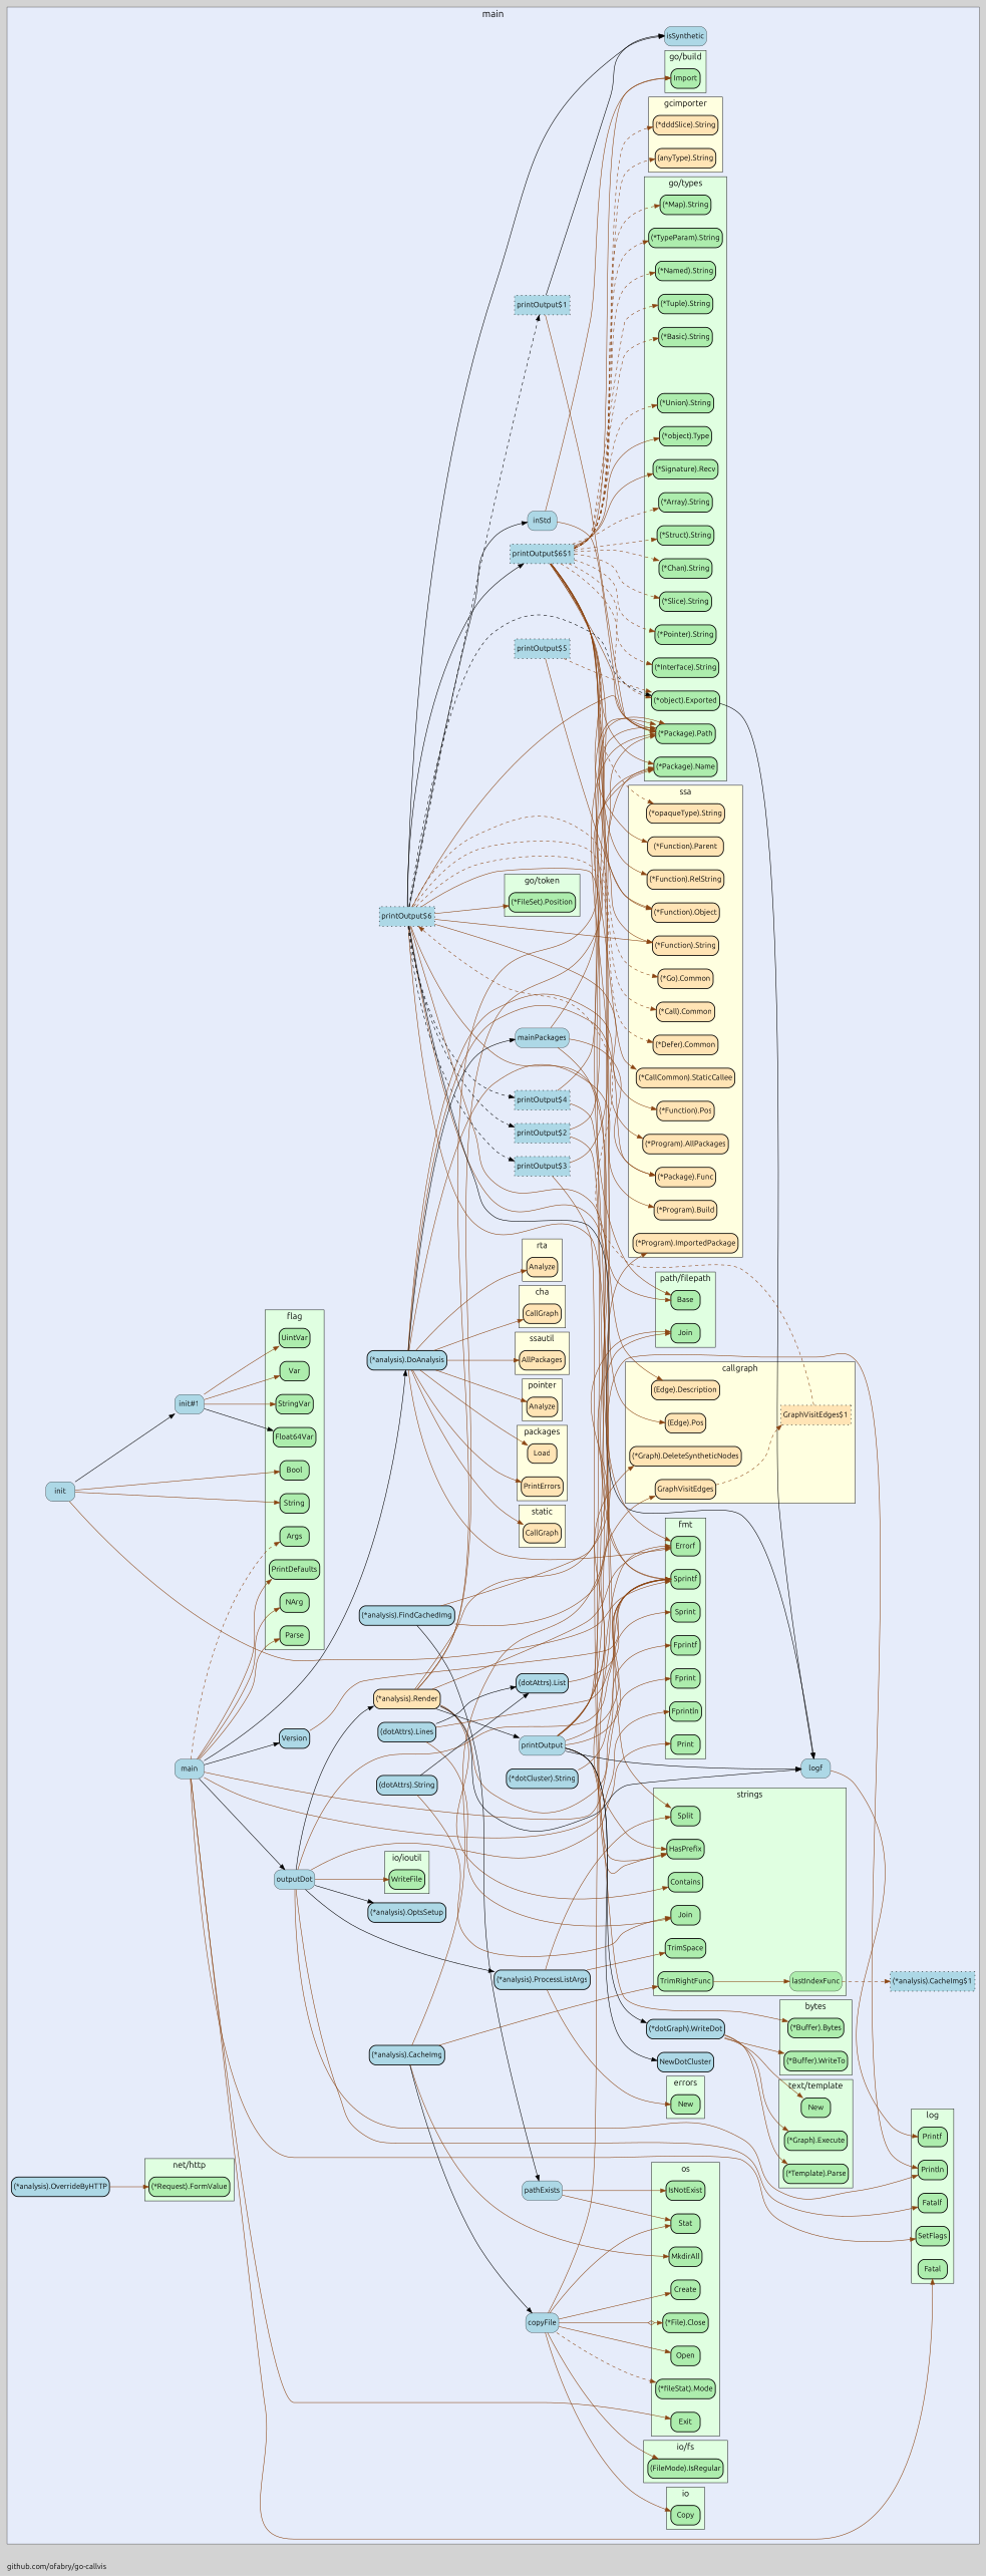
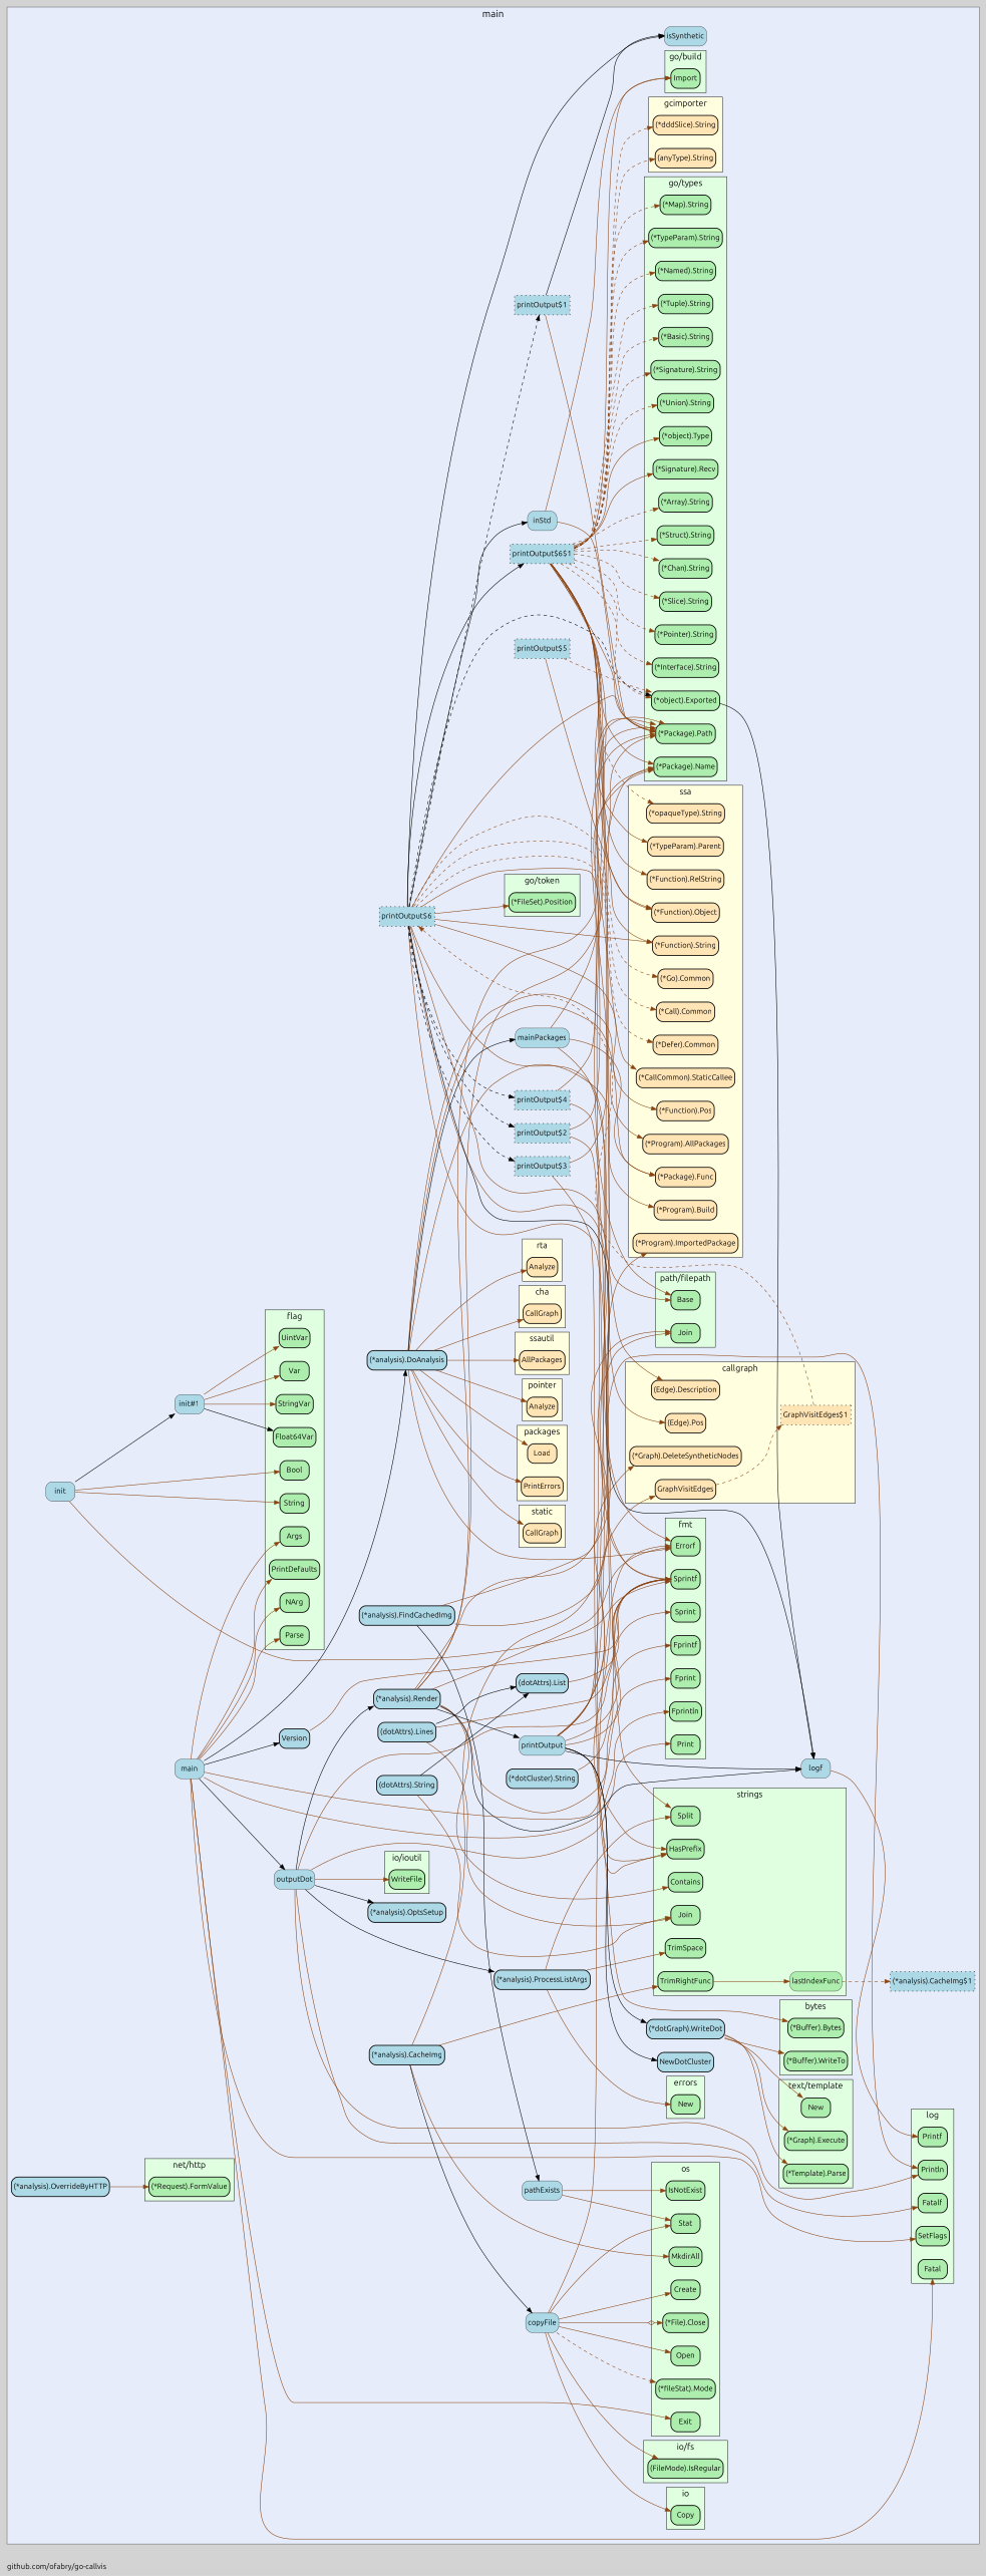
  digraph {
    bgcolor=lightgray
    fontname=Ubuntu
    fontsize=14
    label="github.com/ofabry/go-callvis"
    labeljust=l
    nodesep=0.35
    penwidth=0.5
    rankdir=LR
    style=solid
    node [fillcolor="#adedad" fontname=Ubuntu margin="0.05,0.0" penwidth=1.5 shape=box style="filled,rounded"]
    edge [fontname=Ubuntu minlen=2 color=saddlebrown]
    n1 [label="(*Buffer).WriteTo"]
    n2 [label="(*Buffer).Bytes"]
    n3 [label=New]
    n4 [label=String]
    n5 [label=Bool]
    n6 [label=Var]
    n7 [label=UintVar]
    n8 [label=Float64Var]
    n9 [label=StringVar]
    n10 [label=Parse]
    n11 [label=NArg]
    n12 [label=PrintDefaults]
    n13 [label=Args]
    n14 [label=Sprintf]
    n15 [label=Sprint]
    n16 [label=Errorf]
    n17 [label=Fprintf]
    n18 [label=Print]
    n19 [label=Fprintln]
    n20 [label=Fprint]
    n21 [label=Import]
    n22 [label="(*FileSet).Position"]
    n23 [label="(*Package).Path"]
    n24 [label="(*Signature).Recv"]
    n25 [label="(*Package).Name"]
    n26 [label="(*object).Type"]
    n27 [label="(*object).Exported"]
    n28 [label="(*Union).String"]
+   n29 [label="(*Signature).String"]
    n30 [label="(*Basic).String"]
    n31 [label="(*Tuple).String"]
    n32 [label="(*Named).String"]
    n33 [label="(*TypeParam).String"]
    n34 [label="(*Map).String"]
    n35 [label="(*Interface).String"]
    n36 [label="(*Pointer).String"]
    n37 [label="(*Slice).String"]
    n38 [label="(*Chan).String"]
    n39 [label="(*Struct).String"]
    n40 [label="(*Array).String"]
    n41 [fillcolor=moccasin label="(*Graph).DeleteSyntheticNodes"]
    n42 [fillcolor=moccasin label="(Edge).Pos"]
    n43 [fillcolor=moccasin label="(Edge).Description"]
    n44 [fillcolor=moccasin label="GraphVisitEdges$1" penwidth=1.0 style="dotted,filled"]
    n45 [fillcolor=moccasin label=GraphVisitEdges]
    n46 [fillcolor=moccasin label=CallGraph]
    n47 [fillcolor=moccasin label=Analyze]
    n48 [fillcolor=moccasin label=CallGraph]
    n49 [fillcolor=moccasin label="(anyType).String"]
    n50 [fillcolor=moccasin label="(*dddSlice).String"]
    n51 [fillcolor=moccasin label=Load]
    n52 [fillcolor=moccasin label=PrintErrors]
    n53 [fillcolor=moccasin label=Analyze]
    n54 [fillcolor=moccasin label="(*Function).String"]
    n55 [fillcolor=moccasin label="(*Function).RelString"]
-   n56 [fillcolor=moccasin label="(*Function).Parent"]
+   n56 [fillcolor=moccasin label="(*TypeParam).Parent"]
    n57 [fillcolor=moccasin label="(*Function).Object"]
    n58 [fillcolor=moccasin label="(*opaqueType).String"]
    n59 [fillcolor=moccasin label="(*Program).ImportedPackage"]
    n60 [fillcolor=moccasin label="(*Function).Pos"]
    n61 [fillcolor=moccasin label="(*CallCommon).StaticCallee"]
    n62 [fillcolor=moccasin label="(*Defer).Common"]
    n63 [fillcolor=moccasin label="(*Call).Common"]
    n64 [fillcolor=moccasin label="(*Go).Common"]
    n65 [fillcolor=moccasin label="(*Package).Func"]
    n66 [fillcolor=moccasin label="(*Program).Build"]
    n67 [fillcolor=moccasin label="(*Program).AllPackages"]
    n68 [fillcolor=moccasin label=AllPackages]
    n69 [label=Copy]
    n70 [label="(FileMode).IsRegular"]
    n71 [label=WriteFile]
    n72 [label=Fatalf]
    n73 [label=Printf]
    n74 [label=Println]
    n75 [label=SetFlags]
    n76 [label=Fatal]
    n77 [label="(*Request).FormValue"]
    n78 [label=Stat]
    n79 [label=IsNotExist]
    n80 [label=Exit]
    n81 [label=MkdirAll]
    n82 [label=Open]
    n83 [label="(*File).Close"]
    n84 [label=Create]
    n85 [label="(*fileStat).Mode"]
    n86 [label=Base]
    n87 [label=Join]
    n88 [label=lastIndexFunc penwidth=0.5]
    n89 [label=TrimRightFunc]
    n90 [label=Split]
    n91 [label=HasPrefix]
    n92 [label=TrimSpace]
    n93 [label=Contains]
    n94 [label=Join]
    n95 [label=New]
    n96 [label="(*Template).Parse"]
    n97 [label="(*Graph).Execute"]
    n98 [fillcolor=lightblue label="(*analysis).CacheImg$1" penwidth=1.0 style="dotted,filled"]
    n99 [fillcolor=lightblue label=pathExists penwidth=0.5]
    n100 [fillcolor=lightblue label=init penwidth=0.5]
    n101 [fillcolor=lightblue label="init#1" penwidth=0.5]
    n102 [fillcolor=lightblue label="printOutput$6$1" penwidth=1.0 style="dotted,filled"]
    n103 [fillcolor=lightblue label="printOutput$3" penwidth=1.0 style="dotted,filled"]
    n104 [fillcolor=lightblue label=outputDot penwidth=0.5]
    n105 [fillcolor=lightblue label="(*analysis).OptsSetup"]
    n106 [fillcolor=lightblue label="(*analysis).ProcessListArgs"]
-   n107 [fillcolor=moccasin label="(*analysis).Render"]
+   n107 [fillcolor=lightblue label="(*analysis).Render"]
    n108 [fillcolor=lightblue label=printOutput penwidth=0.5]
    n109 [fillcolor=lightblue label=NewDotCluster]
    n110 [fillcolor=lightblue label=logf penwidth=0.5]
    n111 [fillcolor=lightblue label="printOutput$6" penwidth=1.0 style="dotted,filled"]
    n112 [fillcolor=lightblue label=isSynthetic penwidth=0.5]
    n113 [fillcolor=lightblue label=inStd penwidth=0.5]
    n114 [fillcolor=lightblue label="printOutput$1" penwidth=1.0 style="dotted,filled"]
    n115 [fillcolor=lightblue label="printOutput$5" penwidth=1.0 style="dotted,filled"]
    n116 [fillcolor=lightblue label="printOutput$2" penwidth=1.0 style="dotted,filled"]
    n117 [fillcolor=lightblue label="printOutput$4" penwidth=1.0 style="dotted,filled"]
    n118 [fillcolor=lightblue label="(*dotGraph).WriteDot"]
    n119 [fillcolor=lightblue label=mainPackages penwidth=0.5]
    n120 [fillcolor=lightblue label="(dotAttrs).List"]
    n121 [fillcolor=lightblue label=main penwidth=0.5]
    n122 [fillcolor=lightblue label=Version]
    n123 [fillcolor=lightblue label="(*analysis).DoAnalysis"]
    n124 [fillcolor=lightblue label="(*analysis).CacheImg"]
    n125 [fillcolor=lightblue label=copyFile penwidth=0.5]
    n126 [fillcolor=lightblue label="(*analysis).FindCachedImg"]
    n127 [fillcolor=lightblue label="(*analysis).OverrideByHTTP"]
    n128 [fillcolor=lightblue label="(dotAttrs).Lines"]
    n129 [fillcolor=lightblue label="(dotAttrs).String"]
    n130 [fillcolor=lightblue label="(*dotCluster).String"]
    subgraph cluster_1 {
      bgcolor="#e6ecfa"
      fontsize=18
      label=main
      labeljust=c
      labelloc=t
      n98
      n99
      n100
      n101
      n102
      n103
      n104
      n105
      n106
      n107
      n108
      n109
      n110
      n111
      n112
      n113
      n114
      n115
      n116
      n117
      n118
      n119
      n120
      n121
      n122
      n123
      n124
      n125
      n126
      n127
      n128
      n129
      n130
      subgraph cluster_2 {
        bgcolor="#e6ecfa"
        fillcolor="#E0FFE1"
        fontsize=16
        label=bytes
        labeljust=c
        labelloc=t
        penwidth=0.8
        rank=sink
        style=filled
        n1
        n2
      }
      subgraph cluster_3 {
        bgcolor="#e6ecfa"
        fillcolor="#E0FFE1"
        fontsize=16
        label=errors
        labeljust=c
        labelloc=t
        penwidth=0.8
        rank=sink
        style=filled
        n3
      }
      subgraph cluster_4 {
        bgcolor="#e6ecfa"
        fillcolor="#E0FFE1"
        fontsize=16
        label=flag
        labeljust=c
        labelloc=t
        penwidth=0.8
        rank=sink
        style=filled
        n4
        n5
        n6
        n7
        n8
        n9
        n10
        n11
        n12
        n13
      }
      subgraph cluster_5 {
        bgcolor="#e6ecfa"
        fillcolor="#E0FFE1"
        fontsize=16
        label=fmt
        labeljust=c
        labelloc=t
        penwidth=0.8
        rank=sink
        style=filled
        n14
        n15
        n16
        n17
        n18
        n19
        n20
      }
      subgraph cluster_6 {
        bgcolor="#e6ecfa"
        fillcolor="#E0FFE1"
        fontsize=16
        label="go/build"
        labeljust=c
        labelloc=t
        penwidth=0.8
        rank=sink
        style=filled
        n21
      }
      subgraph cluster_7 {
        bgcolor="#e6ecfa"
        fillcolor="#E0FFE1"
        fontsize=16
        label="go/token"
        labeljust=c
        labelloc=t
        penwidth=0.8
        rank=sink
        style=filled
        n22
      }
      subgraph cluster_8 {
        bgcolor="#e6ecfa"
        fillcolor="#E0FFE1"
        fontsize=16
        label="go/types"
        labeljust=c
        labelloc=t
        penwidth=0.8
        rank=sink
        style=filled
        n23
        n24
        n25
        n26
        n27
        n28
+       n29
        n30
        n31
        n32
        n33
        n34
        n35
        n36
        n37
        n38
        n39
        n40
      }
      subgraph cluster_9 {
        bgcolor="#e6ecfa"
        fillcolor=lightyellow
        fontsize=16
        label=callgraph
        labeljust=c
        labelloc=t
        penwidth=0.8
        rank=sink
        style=filled
        n41
        n42
        n43
        n44
        n45
      }
      subgraph cluster_10 {
        bgcolor="#e6ecfa"
        fillcolor=lightyellow
        fontsize=16
        label=cha
        labeljust=c
        labelloc=t
        penwidth=0.8
        rank=sink
        style=filled
        n46
      }
      subgraph cluster_11 {
        bgcolor="#e6ecfa"
        fillcolor=lightyellow
        fontsize=16
        label=rta
        labeljust=c
        labelloc=t
        penwidth=0.8
        rank=sink
        style=filled
        n47
      }
      subgraph cluster_12 {
        bgcolor="#e6ecfa"
        fillcolor=lightyellow
        fontsize=16
        label=static
        labeljust=c
        labelloc=t
        penwidth=0.8
        rank=sink
        style=filled
        n48
      }
      subgraph cluster_13 {
        bgcolor="#e6ecfa"
        fillcolor=lightyellow
        fontsize=16
        label=gcimporter
        labeljust=c
        labelloc=t
        penwidth=0.8
        rank=sink
        style=filled
        n49
        n50
      }
      subgraph cluster_14 {
        bgcolor="#e6ecfa"
        fillcolor=lightyellow
        fontsize=16
        label=packages
        labeljust=c
        labelloc=t
        penwidth=0.8
        rank=sink
        style=filled
        n51
        n52
      }
      subgraph cluster_15 {
        bgcolor="#e6ecfa"
        fillcolor=lightyellow
        fontsize=16
        label=pointer
        labeljust=c
        labelloc=t
        penwidth=0.8
        rank=sink
        style=filled
        n53
      }
      subgraph cluster_16 {
        bgcolor="#e6ecfa"
        fillcolor=lightyellow
        fontsize=16
        label=ssa
        labeljust=c
        labelloc=t
        penwidth=0.8
        rank=sink
        style=filled
        n54
        n55
        n56
        n57
        n58
        n59
        n60
        n61
        n62
        n63
        n64
        n65
        n66
        n67
      }
      subgraph cluster_17 {
        bgcolor="#e6ecfa"
        fillcolor=lightyellow
        fontsize=16
        label=ssautil
        labeljust=c
        labelloc=t
        penwidth=0.8
        rank=sink
        style=filled
        n68
      }
      subgraph cluster_18 {
        bgcolor="#e6ecfa"
        fillcolor="#E0FFE1"
        fontsize=16
        label=io
        labeljust=c
        labelloc=t
        penwidth=0.8
        rank=sink
        style=filled
        n69
      }
      subgraph cluster_19 {
        bgcolor="#e6ecfa"
        fillcolor="#E0FFE1"
        fontsize=16
        label="io/fs"
        labeljust=c
        labelloc=t
        penwidth=0.8
        rank=sink
        style=filled
        n70
      }
      subgraph cluster_20 {
        bgcolor="#e6ecfa"
        fillcolor="#E0FFE1"
        fontsize=16
        label="io/ioutil"
        labeljust=c
        labelloc=t
        penwidth=0.8
        rank=sink
        style=filled
        n71
      }
      subgraph cluster_21 {
        bgcolor="#e6ecfa"
        fillcolor="#E0FFE1"
        fontsize=16
        label=log
        labeljust=c
        labelloc=t
        penwidth=0.8
        rank=sink
        style=filled
        n72
        n73
        n74
        n75
        n76
      }
      subgraph cluster_22 {
        bgcolor="#e6ecfa"
        fillcolor="#E0FFE1"
        fontsize=16
        label="net/http"
        labeljust=c
        labelloc=t
        penwidth=0.8
        rank=sink
        style=filled
        n77
      }
      subgraph cluster_23 {
        bgcolor="#e6ecfa"
        fillcolor="#E0FFE1"
        fontsize=16
        label=os
        labeljust=c
        labelloc=t
        penwidth=0.8
        rank=sink
        style=filled
        n78
        n79
        n80
        n81
        n82
        n83
        n84
        n85
      }
      subgraph cluster_24 {
        bgcolor="#e6ecfa"
        fillcolor="#E0FFE1"
        fontsize=16
        label="path/filepath"
        labeljust=c
        labelloc=t
        penwidth=0.8
        rank=sink
        style=filled
        n86
        n87
      }
      subgraph cluster_25 {
        bgcolor="#e6ecfa"
        fillcolor="#E0FFE1"
        fontsize=16
        label=strings
        labeljust=c
        labelloc=t
        penwidth=0.8
        rank=sink
        style=filled
        n88
        n89
        n90
        n91
        n92
        n93
        n94
      }
      subgraph cluster_26 {
        bgcolor="#e6ecfa"
        fillcolor="#E0FFE1"
        fontsize=16
        label="text/template"
        labeljust=c
        labelloc=t
        penwidth=0.8
        rank=sink
        style=filled
        n95
        n96
        n97
      }
    }
    n27 -> n110 [color=""]
    n44 -> n111 [style=dashed]
    n45 -> n44 [style=dashed]
    n88 -> n98 [style=dashed]
    n89 -> n88
    n99 -> n78
    n99 -> n79
    n100 -> n4
    n100 -> n5
    n100 -> n14
    n100 -> n101 [color=""]
    n101 -> n6
    n101 -> n7
    n101 -> n8 [color=black]
    n101 -> n9
    n102 -> n14
    n102 -> n21
    n102 -> n23
    n102 -> n24
    n102 -> n25
    n102 -> n26
    n102 -> n27 [style=dashed]
    n102 -> n28 [style=dashed]
+   n102 -> n29 [style=dashed]
    n102 -> n30 [style=dashed]
    n102 -> n31 [style=dashed]
    n102 -> n32 [style=dashed]
    n102 -> n33 [style=dashed]
    n102 -> n34 [style=dashed]
    n102 -> n35 [style=dashed]
    n102 -> n36 [style=dashed]
    n102 -> n37 [style=dashed]
    n102 -> n38 [style=dashed]
    n102 -> n39 [style=dashed]
    n102 -> n40 [style=dashed]
    n102 -> n49 [style=dashed]
    n102 -> n50 [style=dashed]
    n102 -> n54
    n102 -> n55
    n102 -> n56
    n102 -> n57
    n102 -> n58 [style=dashed]
    n102 -> n86
    n102 -> n90
    n103 -> n23
    n103 -> n91
    n104 -> n14
    n104 -> n18
    n104 -> n71
    n104 -> n72
    n104 -> n74
    n104 -> n105 [color=""]
    n104 -> n106 [color=""]
    n104 -> n107 [color=""]
    n106 -> n3
    n106 -> n90
    n106 -> n92
    n107 -> n16
    n107 -> n17
    n107 -> n23
    n107 -> n25
    n107 -> n59
    n107 -> n93
    n107 -> n108 [color=""]
    n107 -> n110 [color=""]
    n108 -> n2
    n108 -> n14
    n108 -> n15
    n108 -> n23
    n108 -> n25
    n108 -> n41
    n108 -> n45
    n108 -> n109 [color=""]
    n108 -> n110 [color=""]
    n108 -> n118 [color=""]
    n110 -> n73
    n111 -> n14
    n111 -> n22
    n111 -> n23
    n111 -> n27 [style=dashed color=""]
    n111 -> n42
    n111 -> n43
    n111 -> n54
    n111 -> n60
    n111 -> n61
    n111 -> n62 [style=dashed]
    n111 -> n63 [style=dashed]
    n111 -> n64 [style=dashed]
    n111 -> n86
    n111 -> n102 [color=""]
    n111 -> n103 [style=dashed color=""]
    n111 -> n110 [color=""]
    n111 -> n112 [color=""]
    n111 -> n113 [color=""]
    n111 -> n114 [style=dashed color=""]
    n111 -> n116 [style=dashed color=""]
    n111 -> n117 [style=dashed color=""]
    n113 -> n21
    n113 -> n23
    n114 -> n23
    n114 -> n112 [color=""]
    n115 -> n27 [style=dashed]
    n115 -> n57
    n116 -> n23
    n116 -> n91
    n117 -> n23
    n117 -> n91
    n118 -> n1
    n118 -> n95
    n118 -> n96
    n118 -> n97
    n119 -> n16
    n119 -> n25
    n119 -> n65
    n120 -> n14
    n121 -> n10
    n121 -> n11
    n121 -> n12
-   n121 -> n13 [style=dashed]
+   n121 -> n13
    n121 -> n19
    n121 -> n20
    n121 -> n75
    n121 -> n76
    n121 -> n80
    n121 -> n104 [color=""]
    n121 -> n122 [color=""]
    n121 -> n123 [color=""]
    n122 -> n14
    n123 -> n16
    n123 -> n46
    n123 -> n47
    n123 -> n48
    n123 -> n51
    n123 -> n52
    n123 -> n53
    n123 -> n65
    n123 -> n66
    n123 -> n67
    n123 -> n68
    n123 -> n119 [color=""]
    n124 -> n81
    n124 -> n87
    n124 -> n89
    n124 -> n125 [color=""]
    n125 -> n16
    n125 -> n69
    n125 -> n70
    n125 -> n78
    n125 -> n82
    n125 -> n83 [arrowhead=normalnoneodiamond]
    n125 -> n84
    n125 -> n85 [style=dashed]
    n126 -> n74
    n126 -> n87
    n126 -> n99 [color=""]
    n127 -> n77
    n128 -> n14
    n128 -> n94
    n128 -> n120 [color=""]
    n129 -> n94
    n129 -> n120 [color=""]
    n130 -> n14
  }
